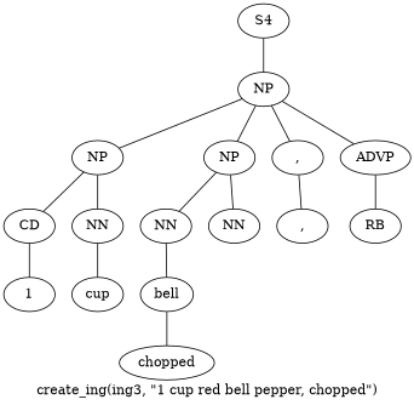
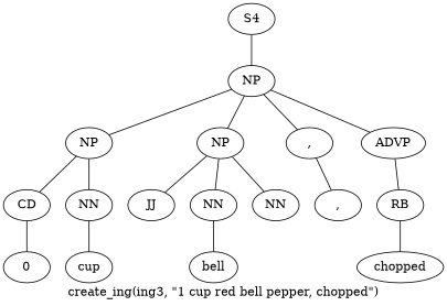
  graph {
    label="create_ing(ing3, \"1 cup red bell pepper, chopped\")"
    n1 [label=S4]
    n2 [label=NP]
    n3 [label=NP]
    n4 [label=NP]
    n5 [label=","]
    n6 [label=ADVP]
    n7 [label=CD]
    n8 [label=NN]
+   n9 [label=JJ]
    n10 [label=NN]
    n11 [label=NN]
    n12 [label=","]
    n13 [label=RB]
-   n14 [label=1]
+   n14 [label=0]
    n15 [label=cup]
    n16 [label=bell]
    n17 [label=chopped]
    n1 -- n2
    n2 -- n3
    n2 -- n4
    n2 -- n5
    n2 -- n6
    n3 -- n7
    n3 -- n8
+   n4 -- n9
    n4 -- n10
    n4 -- n11
    n5 -- n12
    n6 -- n13
    n7 -- n14
    n8 -- n15
    n10 -- n16
-   n16 -- n17
+   n13 -- n17
  }
